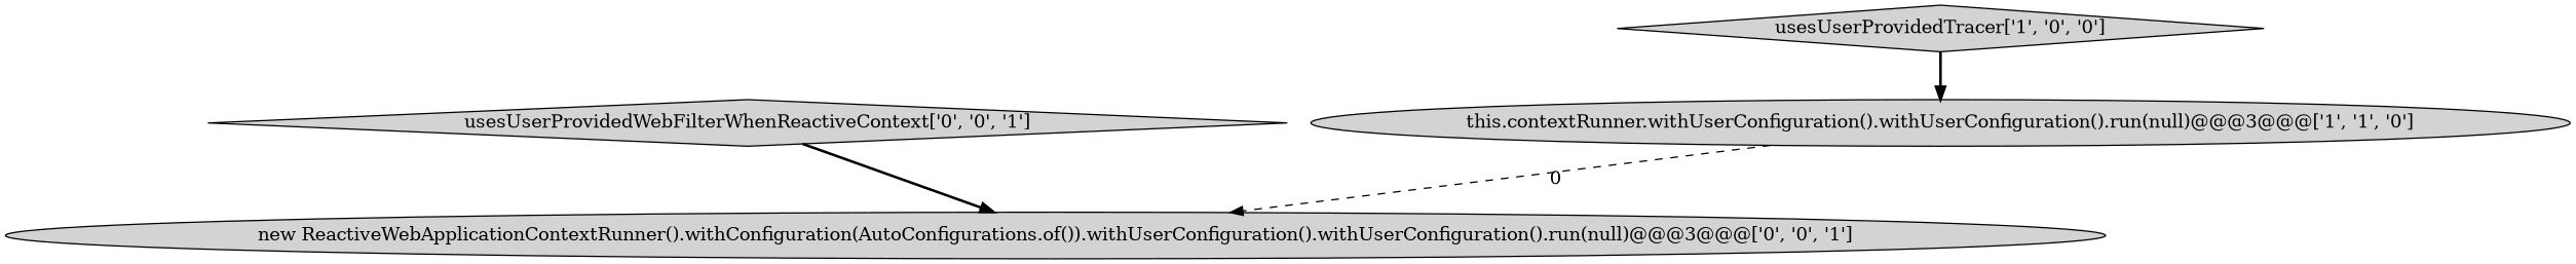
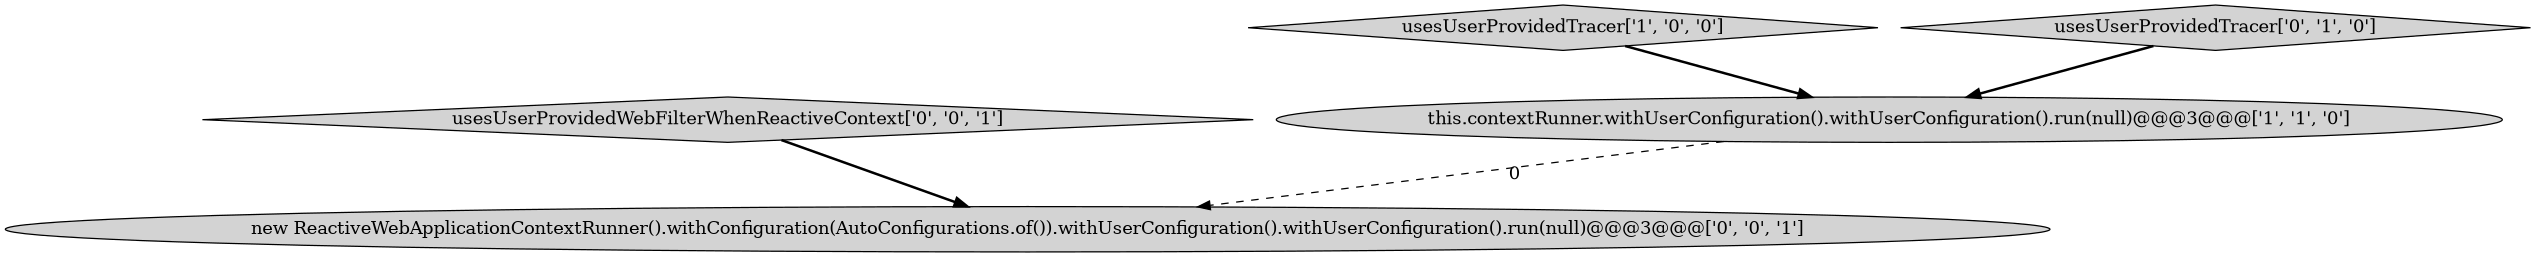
  digraph {
    node [fillcolor=lightgray shape=diamond style=filled]
    edge [style=bold]
    n1 [label="usesUserProvidedWebFilterWhenReactiveContext['0', '0', '1']"]
    n2 [label="new ReactiveWebApplicationContextRunner().withConfiguration(AutoConfigurations.of()).withUserConfiguration().withUserConfiguration().run(null)@@@3@@@['0', '0', '1']" shape=ellipse]
    n3 [label="this.contextRunner.withUserConfiguration().withUserConfiguration().run(null)@@@3@@@['1', '1', '0']" shape=ellipse]
    n4 [label="usesUserProvidedTracer['1', '0', '0']"]
+   n5 [label="usesUserProvidedTracer['0', '1', '0']"]
    n1 -> n2
    n3 -> n2 [label=0 style=dashed]
    n4 -> n3
+   n5 -> n3
  }
